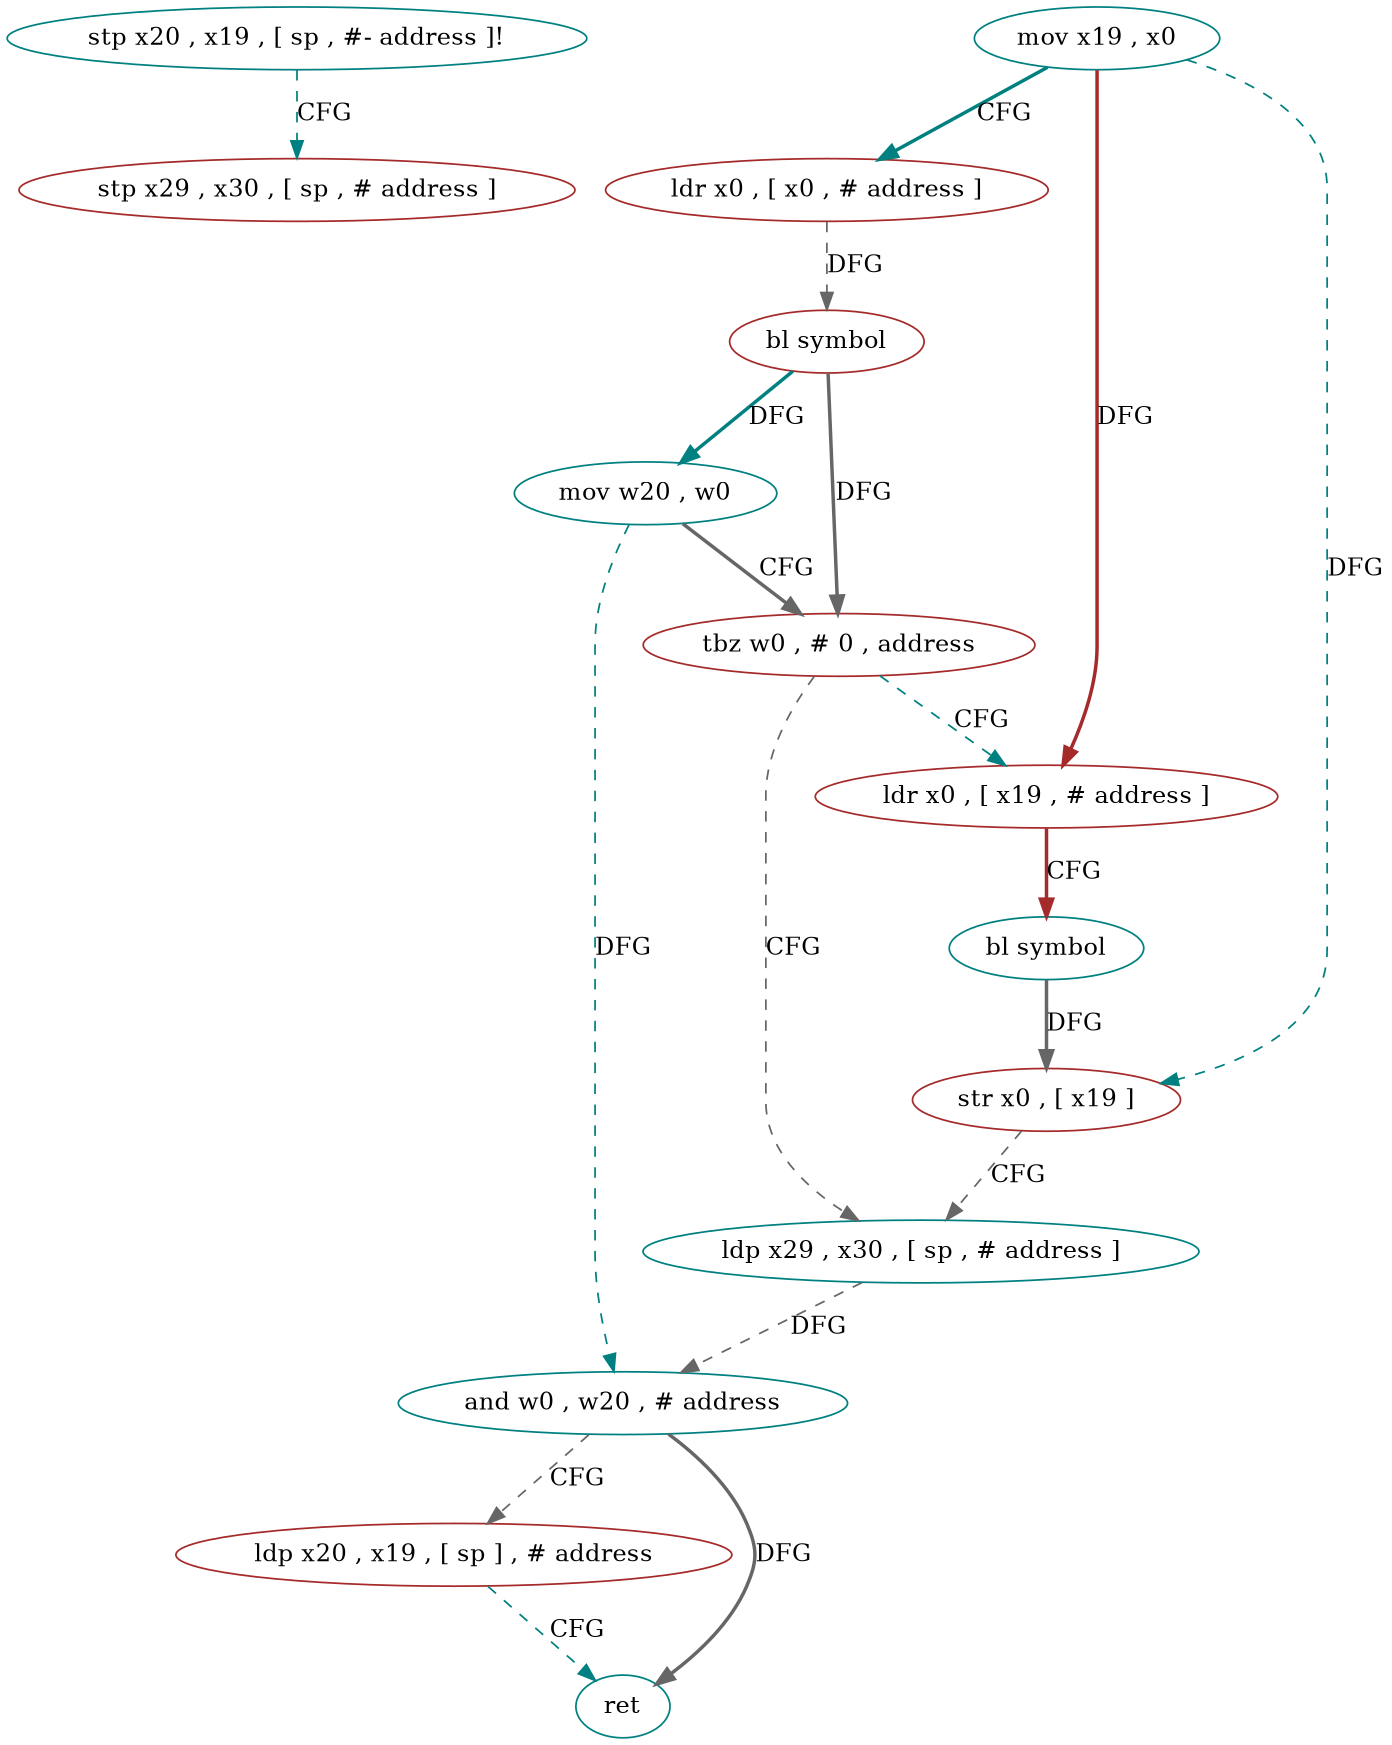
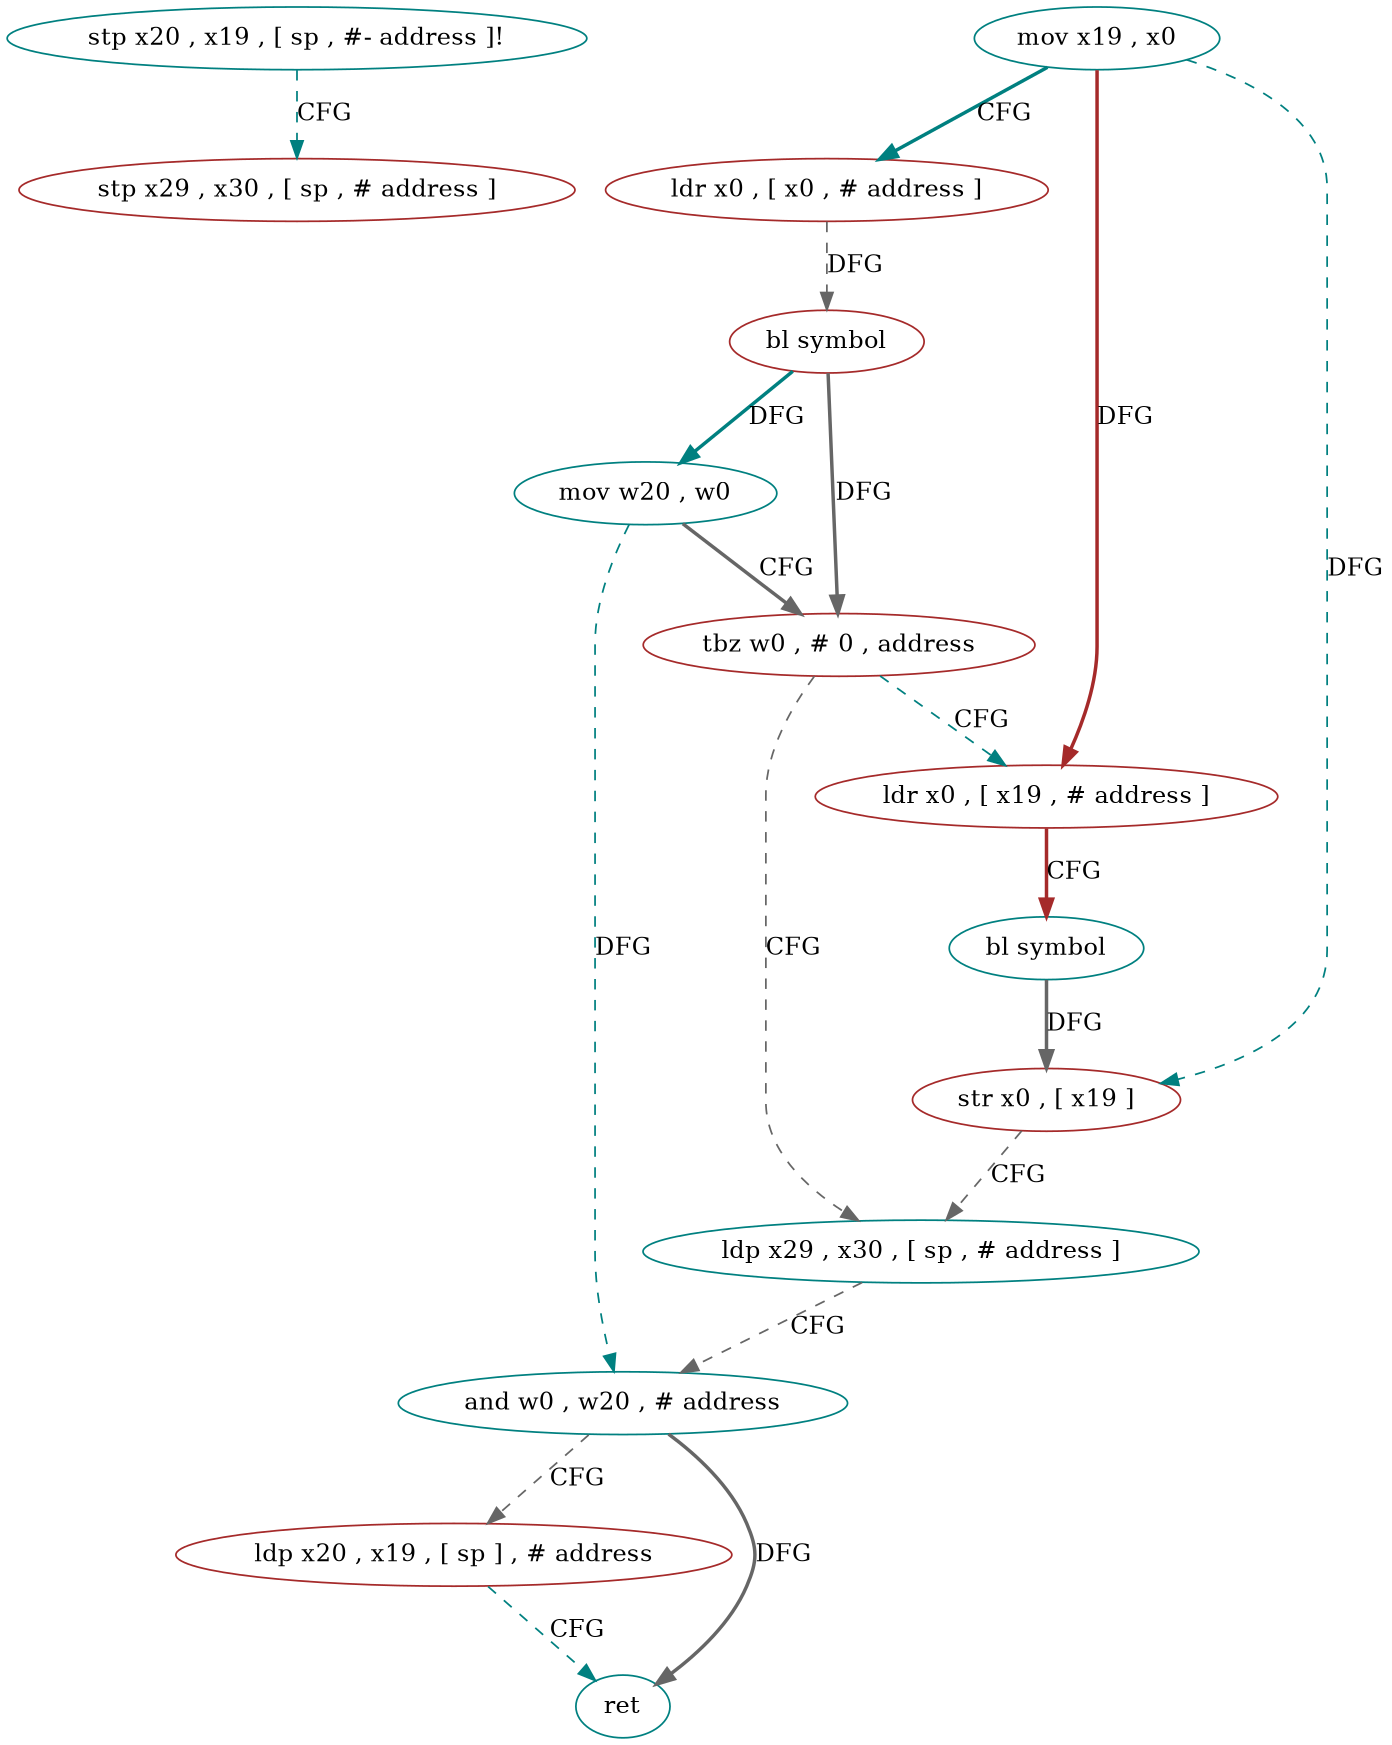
  digraph {
    node [color=teal]
    edge [color=gray40 style=dashed]
    n1 [label="stp x20 , x19 , [ sp , #- address ]!"]
    n2 [color=brown label="stp x29 , x30 , [ sp , # address ]"]
    n3 [label="mov x19 , x0"]
    n4 [color=brown label="ldr x0 , [ x0 , # address ]"]
    n5 [color=brown label="ldr x0 , [ x19 , # address ]"]
    n6 [color=brown label="str x0 , [ x19 ]"]
    n7 [color=brown label="bl symbol"]
    n8 [label="bl symbol"]
    n9 [label="ldp x29 , x30 , [ sp , # address ]"]
    n10 [label="mov w20 , w0"]
    n11 [color=brown label="tbz w0 , # 0 , address"]
    n12 [label="and w0 , w20 , # address"]
    n13 [color=brown label="ldp x20 , x19 , [ sp ] , # address"]
    n14 [label=ret]
    n1 -> n2 [color=teal label=CFG]
    n3 -> n4 [color=teal label=CFG style=bold]
    n3 -> n5 [color=brown label=DFG style=bold]
    n3 -> n6 [color=teal label=DFG]
    n4 -> n7 [label=DFG]
    n5 -> n8 [color=brown label=CFG style=bold]
    n6 -> n9 [label=CFG]
    n7 -> n10 [color=teal label=DFG style=bold]
    n7 -> n11 [label=DFG style=bold]
    n8 -> n6 [label=DFG style=bold]
-   n9 -> n12 [label=DFG]
+   n9 -> n12 [label=CFG]
    n10 -> n11 [label=CFG style=bold]
    n10 -> n12 [color=teal label=DFG]
    n11 -> n5 [color=teal label=CFG]
    n11 -> n9 [label=CFG]
    n12 -> n13 [label=CFG]
    n12 -> n14 [label=DFG style=bold]
    n13 -> n14 [color=teal label=CFG]
  }
